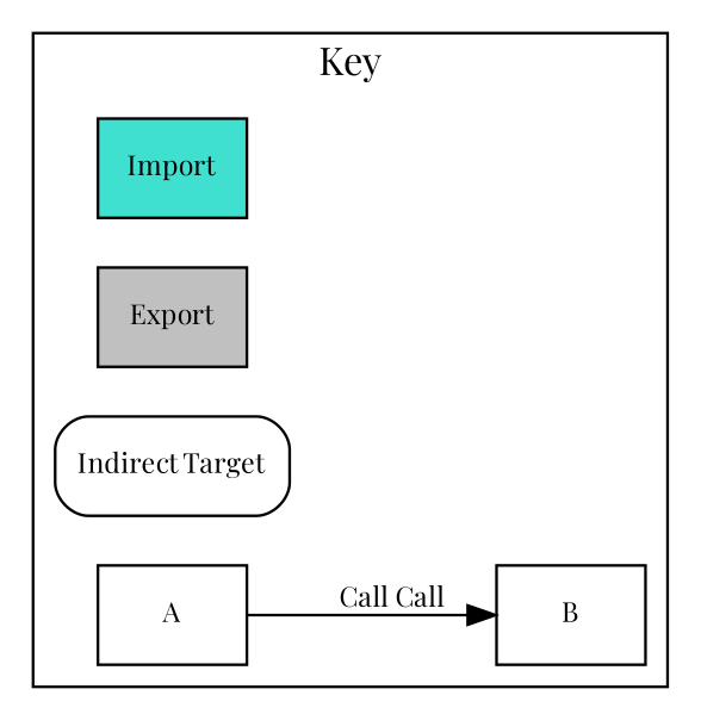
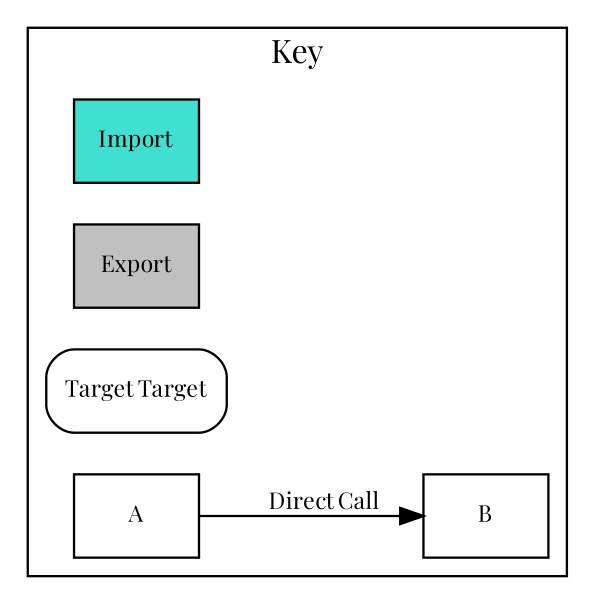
  digraph {
    rankdir=LR
    fontname="Playfair Display"
    node [fontname="Playfair Display" fontsize=10 shape=box]
    Import [fillcolor=turquoise style=filled]
    Export [fillcolor=gray style=filled]
-   "Indirect Target" [fillcolor=white style="filled, rounded"]
+   "Indirect Target" [fillcolor=white style="filled, rounded" label="Target Target"]
    A
    B
    subgraph cluster_1 {
      label=Key
      Import
      Export
      "Indirect Target"
      A
      B
    }
-   A -> B [fontname="Playfair Display" fontsize=10 label="Call Call" style="filled, rounded"]
+   A -> B [fontname="Playfair Display" fontsize=10 label="Direct Call" style="filled, rounded"]
  }
